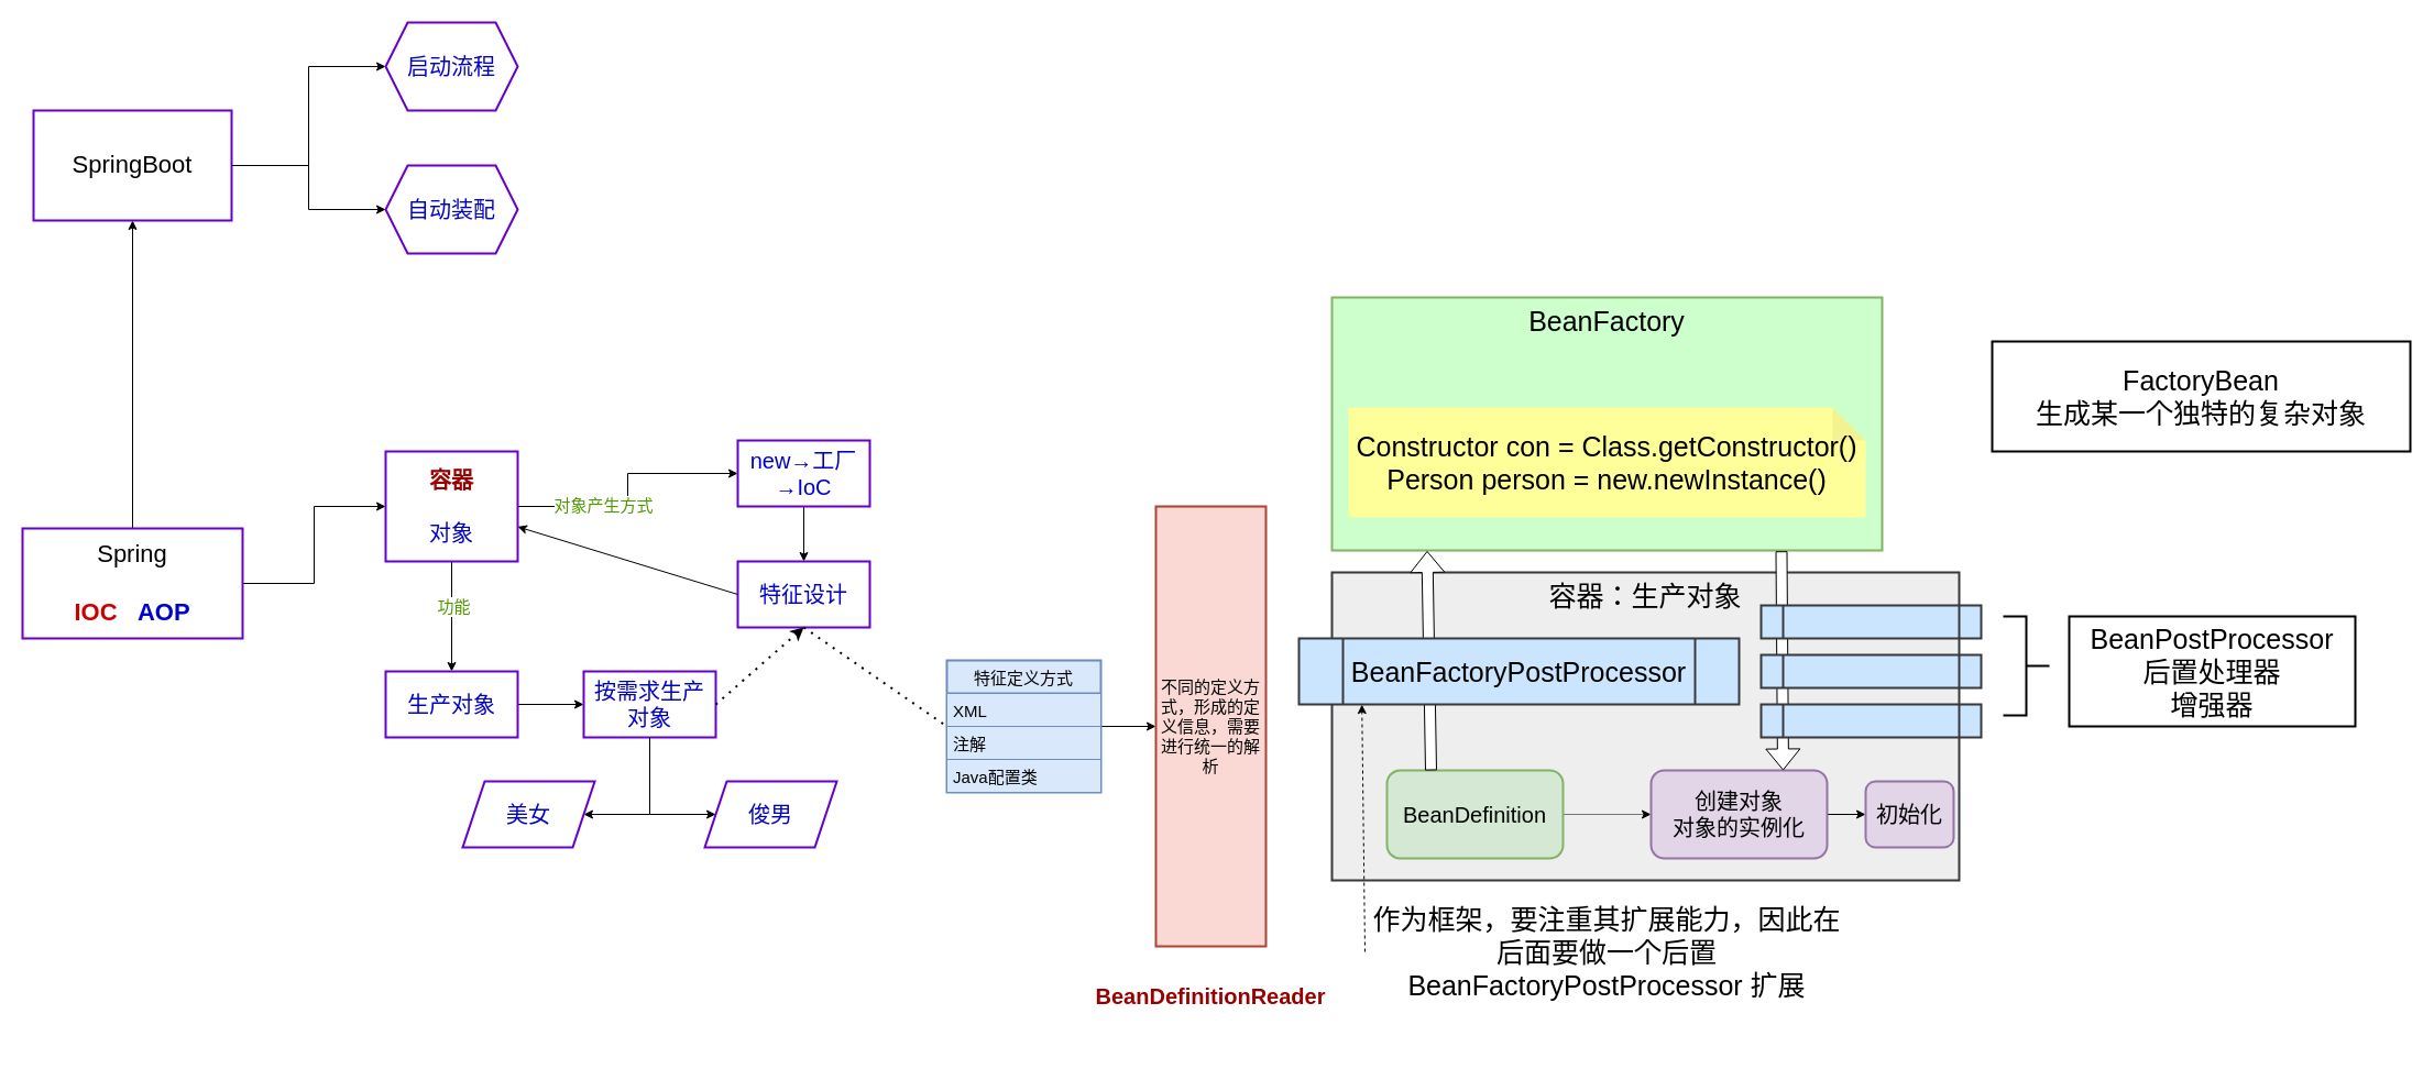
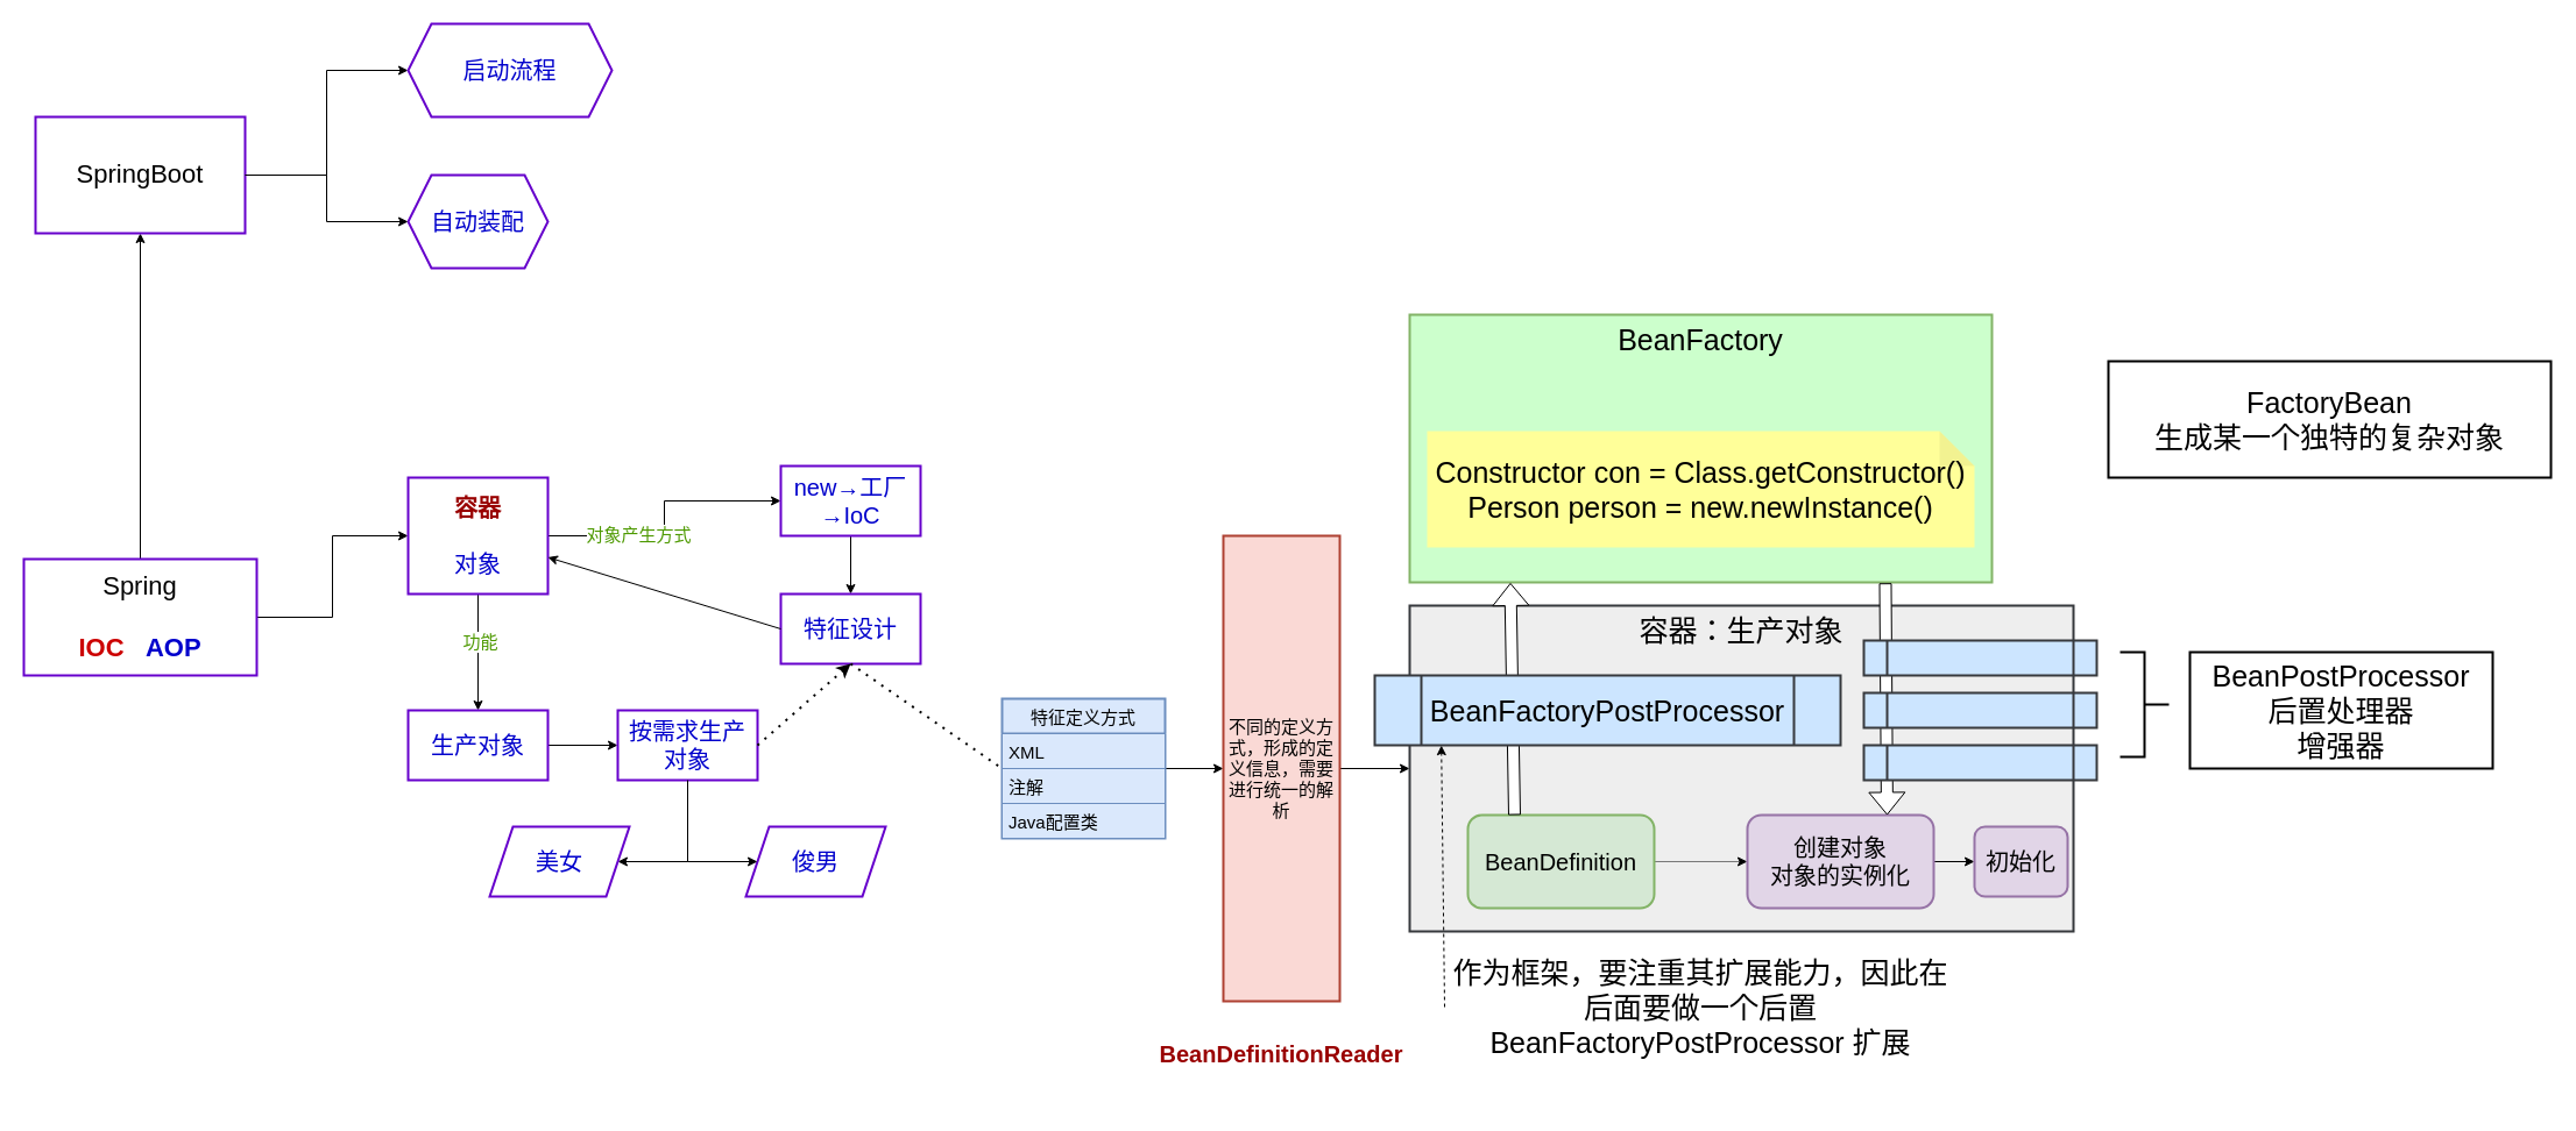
  <mxCell id="0" />
  <mxCell id="1" parent="0" />
  <mxCell id="2" value="BeanFactory" style="rounded=0;whiteSpace=wrap;html=1;labelBorderColor=none;fontSize=25;strokeColor=#82b366;strokeWidth=2;fillColor=#CCFFCC;verticalAlign=top;" parent="1" vertex="1"><mxGeometry x="1210" y="270" width="500" height="230" as="geometry" /></mxCell>
  <mxCell id="3" value="" style="edgeStyle=orthogonalEdgeStyle;rounded=0;orthogonalLoop=1;jettySize=auto;html=1;fontColor=#0000CC;" parent="1" source="5" target="7" edge="1"><mxGeometry relative="1" as="geometry" /></mxCell>
  <mxCell id="4" value="" style="edgeStyle=orthogonalEdgeStyle;rounded=0;orthogonalLoop=1;jettySize=auto;html=1;fontSize=20;fontColor=#0000CC;" parent="1" source="5" target="12" edge="1"><mxGeometry relative="1" as="geometry" /></mxCell>
  <mxCell id="5" value="&lt;font style=&quot;font-size: 22px&quot;&gt;&lt;font color=&quot;#000000&quot; style=&quot;font-size: 22px&quot;&gt;Spring&lt;br&gt;&lt;/font&gt;&lt;br&gt;&lt;b&gt;&lt;font color=&quot;#cc0000&quot; style=&quot;font-size: 22px&quot;&gt;IOC&lt;/font&gt;&lt;/b&gt;&amp;nbsp; &amp;nbsp;&lt;b&gt;AOP&lt;/b&gt;&lt;/font&gt;" style="rounded=0;whiteSpace=wrap;html=1;labelBorderColor=none;fontColor=#0000CC;strokeColor=#6600CC;strokeWidth=2;fillColor=none;fontSize=20;" parent="1" vertex="1"><mxGeometry x="20" y="480" width="200" height="100" as="geometry" /></mxCell>
  <mxCell id="6" value="" style="edgeStyle=orthogonalEdgeStyle;rounded=0;orthogonalLoop=1;jettySize=auto;html=1;fontSize=25;fontColor=#000000;fillColor=default;" parent="1" source="7" target="52" edge="1"><mxGeometry relative="1" as="geometry" /></mxCell>
  <mxCell id="7" value="&lt;font color=&quot;#000000&quot; style=&quot;font-size: 22px;&quot;&gt;SpringBoot&lt;/font&gt;" style="rounded=0;whiteSpace=wrap;html=1;labelBorderColor=none;fontColor=#0000CC;strokeColor=#6600CC;strokeWidth=2;fillColor=none;fontSize=22;" parent="1" vertex="1"><mxGeometry x="30" y="100" width="180" height="100" as="geometry" /></mxCell>
  <mxCell id="8" value="" style="edgeStyle=orthogonalEdgeStyle;rounded=0;orthogonalLoop=1;jettySize=auto;html=1;fontSize=20;fontColor=#0000CC;" parent="1" source="12" target="14" edge="1"><mxGeometry relative="1" as="geometry" /></mxCell>
  <mxCell id="9" value="对象产生方式" style="edgeLabel;html=1;align=center;verticalAlign=middle;resizable=0;points=[];fontSize=15;fontColor=#4D9900;" parent="8" vertex="1" connectable="0"><mxGeometry x="-0.333" y="2" relative="1" as="geometry"><mxPoint as="offset" /></mxGeometry></mxCell>
  <mxCell id="10" value="" style="edgeStyle=orthogonalEdgeStyle;rounded=0;orthogonalLoop=1;jettySize=auto;html=1;fontSize=20;fontColor=#0000CC;" parent="1" source="12" target="17" edge="1"><mxGeometry relative="1" as="geometry" /></mxCell>
  <mxCell id="11" value="&lt;font color=&quot;#4d9900&quot;&gt;功能&lt;/font&gt;" style="edgeLabel;html=1;align=center;verticalAlign=middle;resizable=0;points=[];fontSize=15;fontColor=#990000;" parent="10" vertex="1" connectable="0"><mxGeometry x="-0.2" y="1" relative="1" as="geometry"><mxPoint as="offset" /></mxGeometry></mxCell>
  <mxCell id="12" value="&lt;b&gt;&lt;font color=&quot;#990000&quot;&gt;容器&lt;/font&gt;&lt;br&gt;&lt;/b&gt;&lt;br&gt;对象" style="rounded=0;whiteSpace=wrap;html=1;labelBorderColor=none;fontColor=#0000CC;strokeColor=#6600CC;strokeWidth=2;fillColor=none;fontSize=20;" parent="1" vertex="1"><mxGeometry x="350" y="410" width="120" height="100" as="geometry" /></mxCell>
  <mxCell id="13" value="" style="edgeStyle=orthogonalEdgeStyle;rounded=0;orthogonalLoop=1;jettySize=auto;html=1;fontSize=20;fontColor=#0000CC;" parent="1" source="14" target="15" edge="1"><mxGeometry relative="1" as="geometry" /></mxCell>
  <mxCell id="14" value="new→工厂→IoC" style="whiteSpace=wrap;html=1;fontSize=20;fillColor=none;strokeColor=#6600CC;fontColor=#0000CC;rounded=0;labelBorderColor=none;strokeWidth=2;" parent="1" vertex="1"><mxGeometry x="670" y="400" width="120" height="60" as="geometry" /></mxCell>
  <mxCell id="15" value="特征设计" style="whiteSpace=wrap;html=1;fontSize=20;fillColor=none;strokeColor=#6600CC;fontColor=#0000CC;rounded=0;labelBorderColor=none;strokeWidth=2;" parent="1" vertex="1"><mxGeometry x="670" y="510" width="120" height="60" as="geometry" /></mxCell>
  <mxCell id="16" value="" style="edgeStyle=orthogonalEdgeStyle;rounded=0;orthogonalLoop=1;jettySize=auto;html=1;fontSize=20;fontColor=#0000CC;" parent="1" source="17" target="19" edge="1"><mxGeometry relative="1" as="geometry"><mxPoint x="730" y="640" as="sourcePoint" /></mxGeometry></mxCell>
  <mxCell id="17" value="生产对象" style="whiteSpace=wrap;html=1;fontSize=20;fillColor=none;strokeColor=#6600CC;fontColor=#0000CC;rounded=0;labelBorderColor=none;strokeWidth=2;" parent="1" vertex="1"><mxGeometry x="350" y="610" width="120" height="60" as="geometry" /></mxCell>
  <mxCell id="18" value="" style="edgeStyle=orthogonalEdgeStyle;rounded=0;orthogonalLoop=1;jettySize=auto;html=1;fontSize=15;fontColor=#990000;" parent="1" source="19" target="20" edge="1"><mxGeometry relative="1" as="geometry"><Array as="points"><mxPoint x="590" y="740" /></Array></mxGeometry></mxCell>
  <mxCell id="19" value="按需求生产对象" style="whiteSpace=wrap;html=1;fontSize=20;fillColor=none;strokeColor=#6600CC;fontColor=#0000CC;rounded=0;labelBorderColor=none;strokeWidth=2;" parent="1" vertex="1"><mxGeometry x="530" y="610" width="120" height="60" as="geometry" /></mxCell>
  <mxCell id="20" value="美女" style="shape=parallelogram;perimeter=parallelogramPerimeter;whiteSpace=wrap;html=1;fixedSize=1;fontSize=20;fillColor=none;strokeColor=#6600CC;fontColor=#0000CC;rounded=0;labelBorderColor=none;strokeWidth=2;" parent="1" vertex="1"><mxGeometry x="420" y="710" width="120" height="60" as="geometry" /></mxCell>
  <mxCell id="21" value="俊男" style="shape=parallelogram;perimeter=parallelogramPerimeter;whiteSpace=wrap;html=1;fixedSize=1;fontSize=20;fillColor=none;strokeColor=#6600CC;fontColor=#0000CC;rounded=0;labelBorderColor=none;strokeWidth=2;" parent="1" vertex="1"><mxGeometry x="640" y="710" width="120" height="60" as="geometry" /></mxCell>
  <mxCell id="22" value="" style="endArrow=classic;html=1;rounded=0;fontSize=15;fontColor=#990000;exitX=0.5;exitY=1;exitDx=0;exitDy=0;entryX=0;entryY=0.5;entryDx=0;entryDy=0;" parent="1" source="19" target="21" edge="1"><mxGeometry width="50" height="50" relative="1" as="geometry"><mxPoint x="840" y="780" as="sourcePoint" /><mxPoint x="890" y="730" as="targetPoint" /><Array as="points"><mxPoint x="590" y="740" /></Array></mxGeometry></mxCell>
  <mxCell id="23" value="" style="endArrow=classic;html=1;rounded=0;fontSize=15;fontColor=#990000;exitX=0;exitY=0.5;exitDx=0;exitDy=0;" parent="1" source="15" target="12" edge="1"><mxGeometry width="50" height="50" relative="1" as="geometry"><mxPoint x="600" y="700" as="sourcePoint" /><mxPoint x="650" y="650" as="targetPoint" /></mxGeometry></mxCell>
  <mxCell id="24" value="" style="endArrow=classic;dashed=1;html=1;dashPattern=1 3;strokeWidth=2;rounded=0;fontSize=15;fontColor=#4D9900;entryX=0.5;entryY=1;entryDx=0;entryDy=0;exitX=1;exitY=0.5;exitDx=0;exitDy=0;" parent="1" source="19" target="15" edge="1"><mxGeometry width="50" height="50" relative="1" as="geometry"><mxPoint x="830" y="690" as="sourcePoint" /><mxPoint x="880" y="640" as="targetPoint" /></mxGeometry></mxCell>
  <mxCell id="25" value="" style="edgeStyle=orthogonalEdgeStyle;rounded=0;orthogonalLoop=1;jettySize=auto;html=1;fontSize=15;fontColor=#000000;" parent="1" source="26" target="32" edge="1"><mxGeometry relative="1" as="geometry" /></mxCell>
  <mxCell id="26" value="特征定义方式" style="swimlane;fontStyle=0;childLayout=stackLayout;horizontal=1;startSize=30;horizontalStack=0;resizeParent=1;resizeParentMax=0;resizeLast=0;collapsible=1;marginBottom=0;labelBorderColor=none;fontSize=15;strokeColor=#6c8ebf;strokeWidth=2;fillColor=#dae8fc;" parent="1" vertex="1"><mxGeometry x="860" y="600" width="140" height="120" as="geometry" /></mxCell>
  <mxCell id="27" value="XML" style="text;strokeColor=#6c8ebf;fillColor=#dae8fc;align=left;verticalAlign=middle;spacingLeft=4;spacingRight=4;overflow=hidden;points=[[0,0.5],[1,0.5]];portConstraint=eastwest;rotatable=0;labelBorderColor=none;fontSize=15;" parent="26" vertex="1"><mxGeometry y="30" width="140" height="30" as="geometry" /></mxCell>
  <mxCell id="28" value="注解" style="text;strokeColor=#6c8ebf;fillColor=#dae8fc;align=left;verticalAlign=middle;spacingLeft=4;spacingRight=4;overflow=hidden;points=[[0,0.5],[1,0.5]];portConstraint=eastwest;rotatable=0;labelBorderColor=none;fontSize=15;" parent="26" vertex="1"><mxGeometry y="60" width="140" height="30" as="geometry" /></mxCell>
  <mxCell id="29" value="Java配置类" style="text;strokeColor=#6c8ebf;fillColor=#dae8fc;align=left;verticalAlign=middle;spacingLeft=4;spacingRight=4;overflow=hidden;points=[[0,0.5],[1,0.5]];portConstraint=eastwest;rotatable=0;labelBorderColor=none;fontSize=15;" parent="26" vertex="1"><mxGeometry y="90" width="140" height="30" as="geometry" /></mxCell>
  <mxCell id="30" value="" style="endArrow=none;dashed=1;html=1;dashPattern=1 3;strokeWidth=2;rounded=0;fontSize=15;fontColor=#000000;entryX=0;entryY=0.5;entryDx=0;entryDy=0;" parent="1" target="26" edge="1"><mxGeometry width="50" height="50" relative="1" as="geometry"><mxPoint x="730" y="570" as="sourcePoint" /><mxPoint x="1020" y="470" as="targetPoint" /></mxGeometry></mxCell>
+ <mxCell id="31" value="" style="edgeStyle=orthogonalEdgeStyle;rounded=0;orthogonalLoop=1;jettySize=auto;html=1;fontSize=15;fontColor=#000000;" parent="1" source="32" target="33" edge="1"><mxGeometry relative="1" as="geometry" /></mxCell>
  <mxCell id="32" value="不同的定义方式，形成的定义信息，需要进行统一的解析" style="whiteSpace=wrap;html=1;fontSize=15;fillColor=#fad9d5;strokeColor=#ae4132;fontStyle=0;startSize=30;labelBorderColor=none;strokeWidth=2;" parent="1" vertex="1"><mxGeometry x="1050" y="460" width="100" height="400" as="geometry" /></mxCell>
  <mxCell id="33" value="容器：生产对象" style="whiteSpace=wrap;html=1;fontSize=25;fillColor=#eeeeee;strokeColor=#36393d;fontStyle=0;startSize=30;labelBorderColor=none;strokeWidth=2;verticalAlign=top;" parent="1" vertex="1"><mxGeometry x="1210" y="520" width="570" height="280" as="geometry" /></mxCell>
  <mxCell id="34" value="BeanDefinitionReader" style="text;html=1;strokeColor=none;fillColor=none;align=center;verticalAlign=middle;whiteSpace=wrap;rounded=0;labelBorderColor=none;fontSize=20;fontColor=#990000;fontStyle=1" parent="1" vertex="1"><mxGeometry x="970" y="860" width="260" height="90" as="geometry" /></mxCell>
  <mxCell id="35" value="" style="edgeStyle=orthogonalEdgeStyle;rounded=0;orthogonalLoop=1;jettySize=auto;html=1;fontSize=20;fontColor=#000000;dashed=1;dashPattern=1 1;" parent="1" source="36" target="38" edge="1"><mxGeometry relative="1" as="geometry" /></mxCell>
  <mxCell id="36" value="BeanDefinition" style="rounded=1;whiteSpace=wrap;html=1;labelBorderColor=none;fontSize=20;strokeColor=#82b366;strokeWidth=2;fillColor=#d5e8d4;" parent="1" vertex="1"><mxGeometry x="1260" y="700" width="160" height="80" as="geometry" /></mxCell>
  <mxCell id="37" value="" style="edgeStyle=orthogonalEdgeStyle;rounded=0;orthogonalLoop=1;jettySize=auto;html=1;fontSize=25;fontColor=#000000;fillColor=default;" parent="1" source="38" target="49" edge="1"><mxGeometry relative="1" as="geometry" /></mxCell>
  <mxCell id="38" value="创建对象&lt;br&gt;对象的实例化" style="whiteSpace=wrap;html=1;fontSize=20;fillColor=#e1d5e7;strokeColor=#9673a6;rounded=1;labelBorderColor=none;strokeWidth=2;" parent="1" vertex="1"><mxGeometry x="1500" y="700" width="160" height="80" as="geometry" /></mxCell>
  <mxCell id="39" value="Constructor con = Class.getConstructor()&lt;br&gt;Person person = new.newInstance()" style="shape=note;whiteSpace=wrap;html=1;backgroundOutline=1;darkOpacity=0.05;labelBorderColor=none;fontSize=25;strokeColor=none;strokeWidth=2;fillColor=#FFFF99;" parent="1" vertex="1"><mxGeometry x="1225" y="370" width="470" height="100" as="geometry" /></mxCell>
  <mxCell id="40" value="" style="shape=flexArrow;endArrow=classic;html=1;rounded=0;fontSize=25;fontColor=#000000;exitX=0.25;exitY=0;exitDx=0;exitDy=0;entryX=0.173;entryY=1.002;entryDx=0;entryDy=0;entryPerimeter=0;fillColor=default;" parent="1" source="36" target="2" edge="1"><mxGeometry width="50" height="50" relative="1" as="geometry"><mxPoint x="1810" y="650" as="sourcePoint" /><mxPoint x="1860" y="600" as="targetPoint" /></mxGeometry></mxCell>
  <mxCell id="41" value="" style="shape=flexArrow;endArrow=classic;html=1;rounded=0;fontSize=25;fontColor=#000000;entryX=0.75;entryY=0;entryDx=0;entryDy=0;fillColor=default;exitX=0.817;exitY=1.003;exitDx=0;exitDy=0;exitPerimeter=0;" parent="1" source="2" target="38" edge="1"><mxGeometry width="50" height="50" relative="1" as="geometry"><mxPoint x="1960" y="620" as="sourcePoint" /><mxPoint x="1306.5" y="510.46" as="targetPoint" /></mxGeometry></mxCell>
  <mxCell id="42" value="作为框架，要注重其扩展能力，因此在后面要做一个后置&lt;br&gt;BeanFactoryPostProcessor 扩展" style="text;html=1;strokeColor=none;fillColor=none;align=center;verticalAlign=middle;whiteSpace=wrap;rounded=0;labelBorderColor=none;fontSize=25;fontColor=#000000;" parent="1" vertex="1"><mxGeometry x="1240" y="850" width="440" height="30" as="geometry" /></mxCell>
  <mxCell id="43" value="BeanPostProcessor&lt;br&gt;后置处理器&lt;br&gt;增强器" style="rounded=0;whiteSpace=wrap;html=1;labelBorderColor=none;fontSize=25;strokeWidth=2;" parent="1" vertex="1"><mxGeometry x="1880" y="560" width="260" height="100" as="geometry" /></mxCell>
  <mxCell id="44" value="BeanFactoryPostProcessor" style="shape=process;whiteSpace=wrap;html=1;backgroundOutline=1;labelBorderColor=none;fontSize=25;strokeWidth=2;fillColor=#cce5ff;strokeColor=#36393d;" parent="1" vertex="1"><mxGeometry x="1180" y="580" width="400" height="60" as="geometry" /></mxCell>
  <mxCell id="45" value="" style="shape=process;whiteSpace=wrap;html=1;backgroundOutline=1;labelBorderColor=none;fontSize=25;strokeWidth=2;fillColor=#cce5ff;strokeColor=#36393d;" parent="1" vertex="1"><mxGeometry x="1600" y="550" width="200" height="30" as="geometry" /></mxCell>
  <mxCell id="46" value="" style="shape=process;whiteSpace=wrap;html=1;backgroundOutline=1;labelBorderColor=none;fontSize=25;strokeWidth=2;fillColor=#cce5ff;strokeColor=#36393d;" parent="1" vertex="1"><mxGeometry x="1600" y="595" width="200" height="30" as="geometry" /></mxCell>
  <mxCell id="47" value="" style="shape=process;whiteSpace=wrap;html=1;backgroundOutline=1;labelBorderColor=none;fontSize=25;strokeWidth=2;fillColor=#cce5ff;strokeColor=#36393d;" parent="1" vertex="1"><mxGeometry x="1600" y="640" width="200" height="30" as="geometry" /></mxCell>
  <mxCell id="48" value="" style="strokeWidth=2;html=1;shape=mxgraph.flowchart.annotation_2;align=left;labelPosition=right;pointerEvents=1;labelBorderColor=none;fontSize=25;fontColor=#000000;fillColor=#CCFFCC;rotation=-180;portConstraintRotation=0;perimeter=rectanglePerimeter;" parent="1" vertex="1"><mxGeometry x="1820" y="560" width="42" height="90" as="geometry" /></mxCell>
  <mxCell id="49" value="初始化" style="whiteSpace=wrap;html=1;fontSize=20;fillColor=#e1d5e7;strokeColor=#9673a6;rounded=1;labelBorderColor=none;strokeWidth=2;" parent="1" vertex="1"><mxGeometry x="1695" y="710" width="80" height="60" as="geometry" /></mxCell>
  <mxCell id="50" value="FactoryBean&lt;br&gt;生成某一个独特的复杂对象" style="rounded=0;whiteSpace=wrap;html=1;labelBorderColor=none;fontSize=25;strokeWidth=2;" parent="1" vertex="1"><mxGeometry x="1810" y="310" width="380" height="100" as="geometry" /></mxCell>
  <mxCell id="51" value="" style="endArrow=classic;html=1;rounded=0;fontSize=25;fontColor=#000000;fillColor=default;exitX=0;exitY=0.5;exitDx=0;exitDy=0;entryX=0.143;entryY=1.002;entryDx=0;entryDy=0;entryPerimeter=0;dashed=1;" parent="1" source="42" target="44" edge="1"><mxGeometry width="50" height="50" relative="1" as="geometry"><mxPoint x="1320" y="1030" as="sourcePoint" /><mxPoint x="1370" y="980" as="targetPoint" /></mxGeometry></mxCell>
- <mxCell id="52" value="启动流程" style="shape=hexagon;perimeter=hexagonPerimeter2;whiteSpace=wrap;html=1;fixedSize=1;fillColor=none;strokeColor=#6600CC;fontColor=#0000CC;rounded=0;labelBorderColor=none;strokeWidth=2;fontSize=20;" parent="1" vertex="1"><mxGeometry x="350" y="20" width="120" height="80" as="geometry" /></mxCell>
+ <mxCell id="52" value="启动流程" style="shape=hexagon;perimeter=hexagonPerimeter2;whiteSpace=wrap;html=1;fixedSize=1;fillColor=none;strokeColor=#6600CC;fontColor=#0000CC;rounded=0;labelBorderColor=none;strokeWidth=2;fontSize=20;" parent="1" vertex="1"><mxGeometry x="350" y="20" width="175" height="80" as="geometry" /></mxCell>
  <mxCell id="53" value="自动装配" style="shape=hexagon;perimeter=hexagonPerimeter2;whiteSpace=wrap;html=1;fixedSize=1;fillColor=none;strokeColor=#6600CC;fontColor=#0000CC;rounded=0;labelBorderColor=none;strokeWidth=2;fontSize=20;" parent="1" vertex="1"><mxGeometry x="350" y="150" width="120" height="80" as="geometry" /></mxCell>
  <mxCell id="54" value="" style="endArrow=classic;html=1;rounded=0;fontSize=25;fontColor=#000000;fillColor=default;exitX=1;exitY=0.5;exitDx=0;exitDy=0;entryX=0;entryY=0.5;entryDx=0;entryDy=0;" parent="1" source="7" target="53" edge="1"><mxGeometry width="50" height="50" relative="1" as="geometry"><mxPoint x="600" y="160" as="sourcePoint" /><mxPoint x="650" y="110" as="targetPoint" /><Array as="points"><mxPoint x="280" y="150" /><mxPoint x="280" y="190" /></Array></mxGeometry></mxCell>
